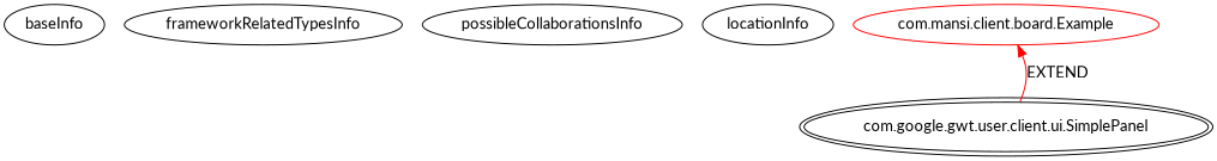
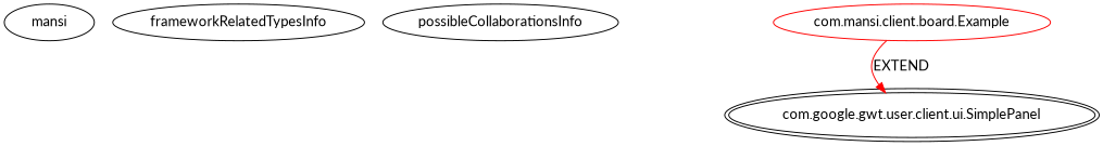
  digraph {
    fontname=Lato
    node [fontname=Lato]
-   baseInfo [category=extension_graph graphId=3693 isAnonymous=false possibleRelation=false]
+   baseInfo [category=extension_graph graphId=3693 isAnonymous=false possibleRelation=false label=mansi]
    frameworkRelatedTypesInfo [0="com.google.gwt.user.client.ui.SimplePanel"]
    possibleCollaborationsInfo
-   locationInfo [contextSignature=Example filePath="/mansiT-UiBinder/UiBinder-master/uibinder/src/com/mansi/client/board/Example.java" graphId=3693 projectName="mansiT-UiBinder"]
    n5 [color=red isFrameworkType=false label="com.mansi.client.board.Example" vertexType=ROOT_CLIENT_CLASS_DECLARATION]
    n6 [isFrameworkType=true label="com.google.gwt.user.client.ui.SimplePanel" peripheries=2 vertexType=FRAMEWORK_CLASS_TYPE]
-   n6 -> n5 [color=red label=EXTEND fontname=Lato]
+   n5 -> n6 [color=red label=EXTEND fontname=Lato]
  }
